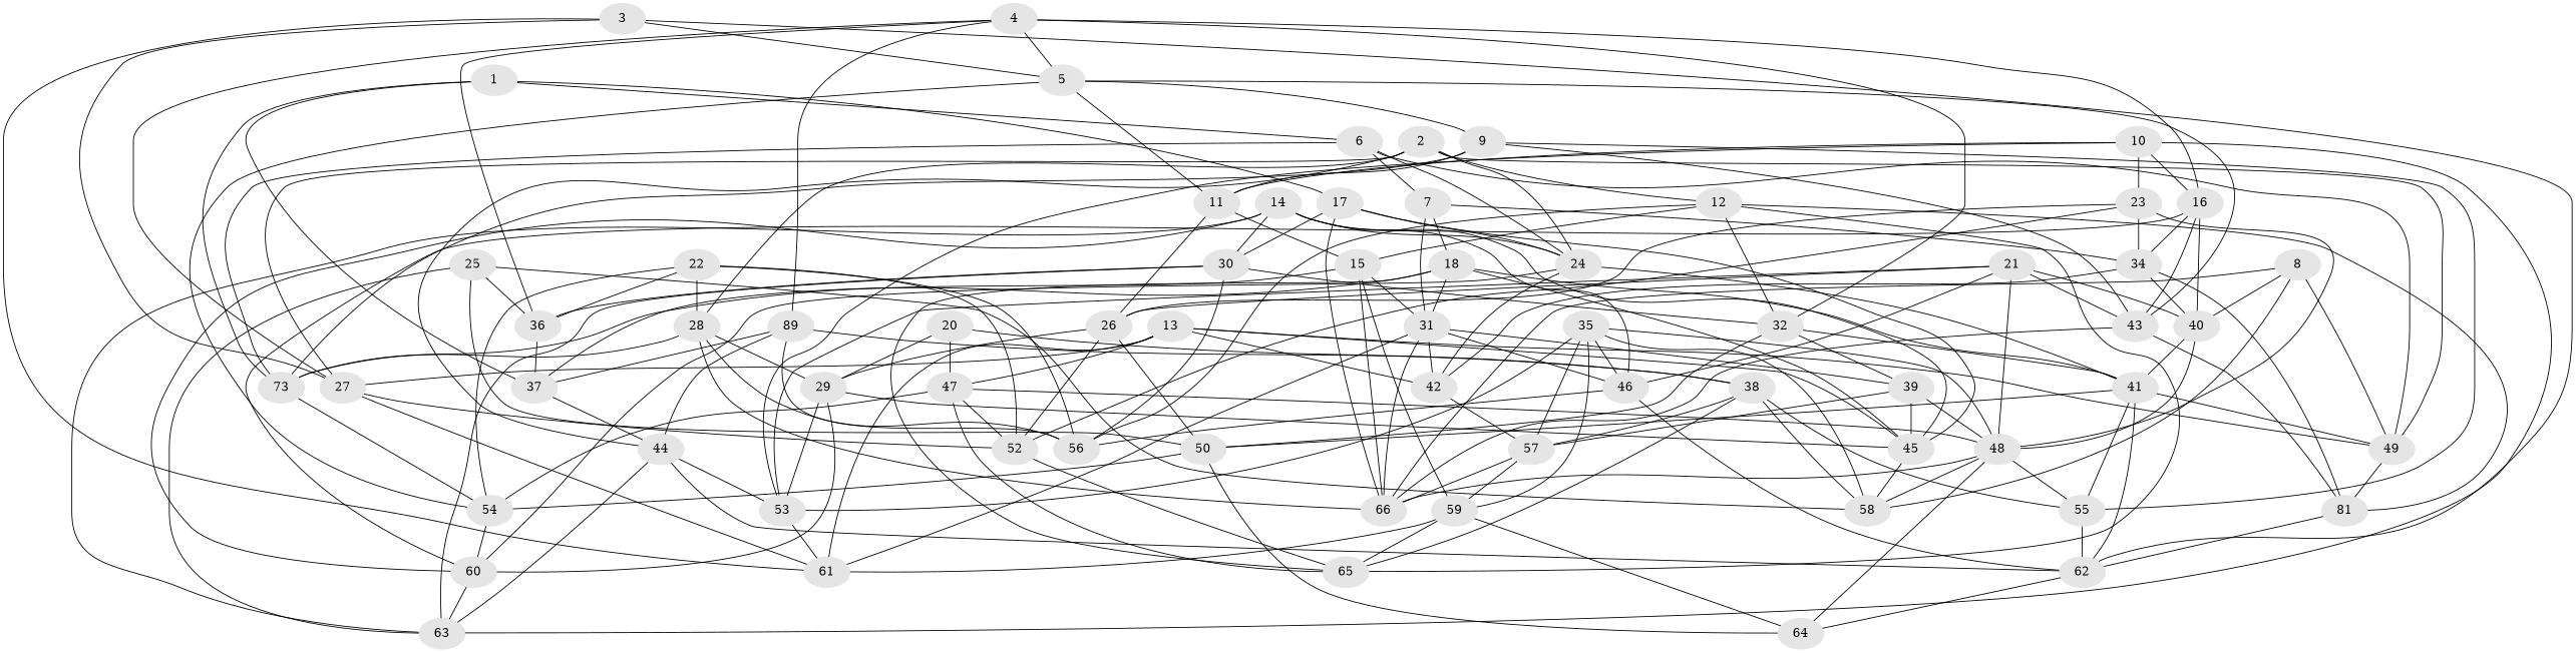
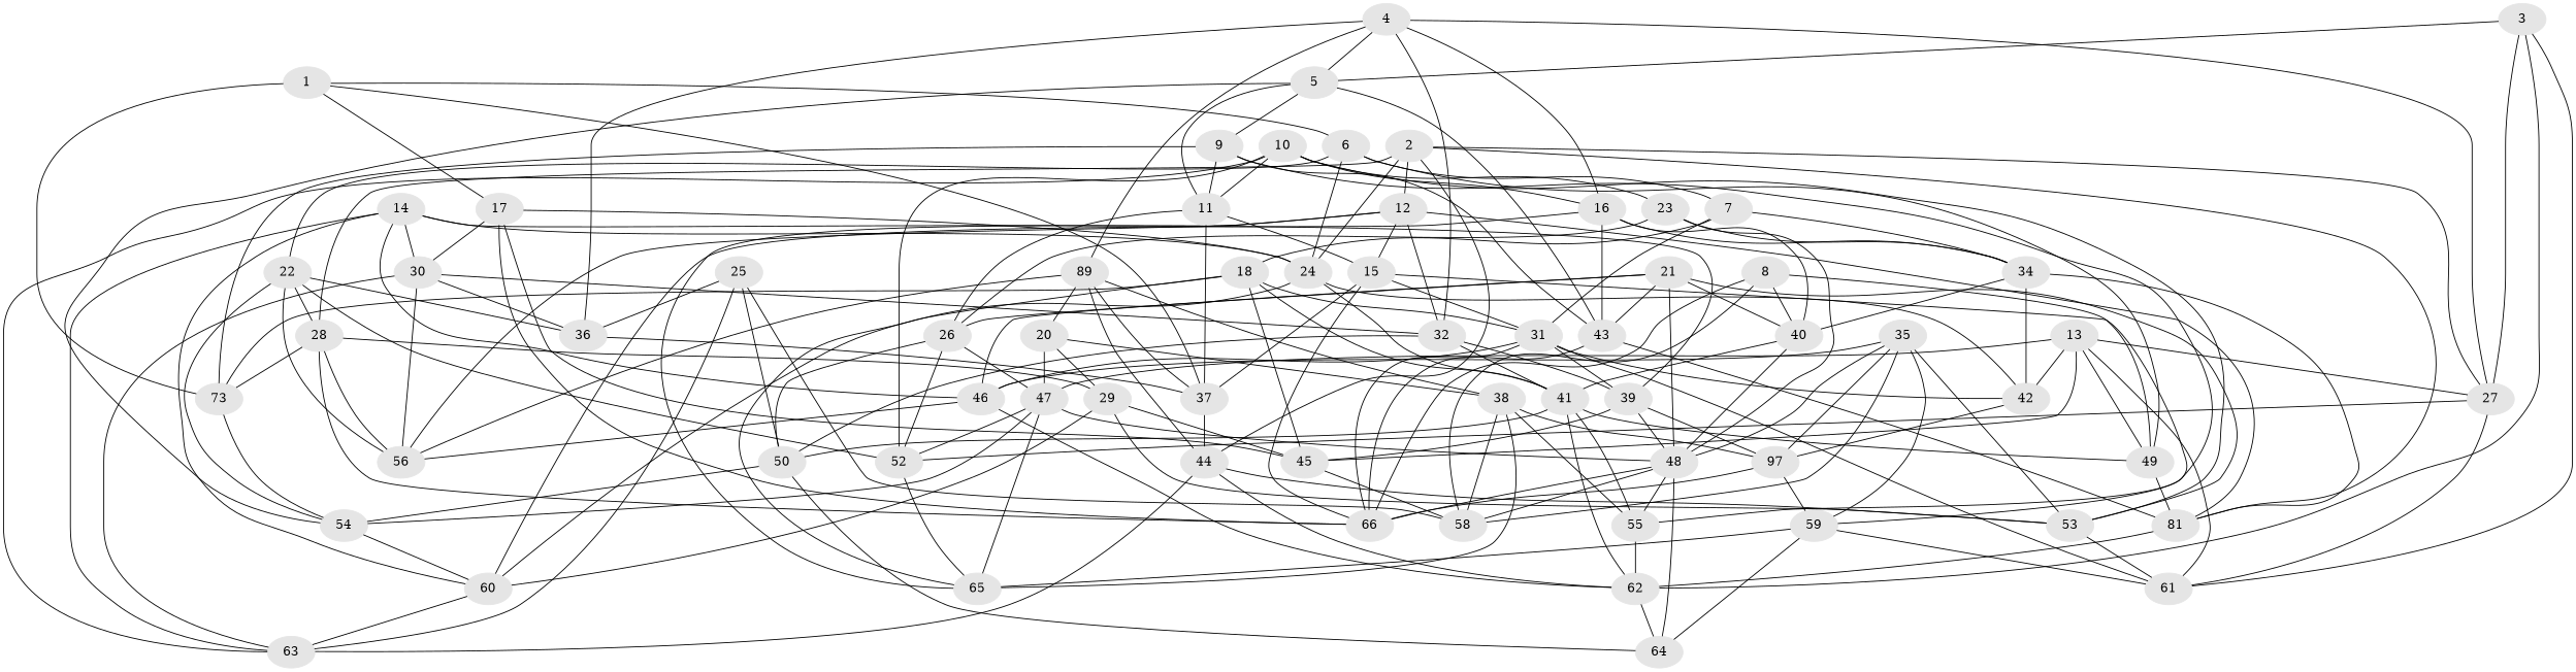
  graph {
    node [color=gray90 style=filled]
    edge [weight=1.0]
    1
    6
    17
    n4 [label=73]
    37
    7
    22
    24
    49
    66
    45
    30
    54
    44
    2
    12
    27
    28
    n19 [label=81]
    32
    15
    56
    65
    61
    52
    29
    53
    63
    62
    3
    5
    9
    11
    43
    55
    4
    16
    n38 [label=89]
    36
    34
    40
    60
    20
    38
    39
    41
    50
    26
    18
    31
    42
    46
    8
    58
    48
    10
    23
    59
    13
    47
-   57
+   57 [label=97]
    14
    64
    21
    25
    35
    1 -- 6
    1 -- 17
    1 -- n4
    1 -- 37
    6 -- 7
-   6 -- n4
+   6 -- 22
    6 -- 24
    6 -- 49 [weight=2.0]
    17 -- 24
    17 -- 66
    17 -- 45
    17 -- 30
    n4 -- 54
    37 -- 44
    7 -- 34
    7 -- 18
    7 -- 31
    22 -- 54
    22 -- 28
    22 -- 56
    22 -- 52
    22 -- 36
    24 -- 60
    24 -- 41
    24 -- 42
    49 -- n19
    45 -- 58
    30 -- 32
    30 -- 56
    30 -- 63
    30 -- 36
    54 -- 60
    44 -- 53
    44 -- 63
    44 -- 62
    2 -- 24
    2 -- 44
    2 -- 12
    2 -- 27
    2 -- 28
-   2 -- 49
+   2 -- n19
    12 -- n19
    12 -- 32
    12 -- 15
    12 -- 56
    12 -- 65
    27 -- 61
    27 -- 52
    28 -- n4
    28 -- 66
    28 -- 56
    28 -- 29
    n19 -- 62
    32 -- 39
    32 -- 41
    32 -- 50
    15 -- 37
    15 -- 66
    15 -- 31
    15 -- 59
    52 -- 65
    29 -- 45
    29 -- 53
    29 -- 60
    53 -- 61
    62 -- 64
    3 -- 27
    3 -- 61
    3 -- 62
    3 -- 5
    5 -- 54
    5 -- 9
    5 -- 11
    5 -- 43
    9 -- n4 [weight=2.0]
    9 -- 11
    9 -- 43
    9 -- 55
+   11 -- 37
    11 -- 15
    11 -- 26
    43 -- 66
    43 -- n19
    55 -- 62
    4 -- 27
    4 -- 32
    4 -- 5
    4 -- 16
    4 -- n38
    4 -- 36
    16 -- 43
    16 -- 34
    16 -- 40
    16 -- 60
    n38 -- 37
    n38 -- 44
    n38 -- 56
+   n38 -- 20
    n38 -- 38
    36 -- 37
    34 -- n19
    34 -- 40
    34 -- 42
    40 -- 41
    40 -- 48
    60 -- 63
    20 -- 29
    20 -- 38
    20 -- 47
    38 -- 65
    38 -- 55
    38 -- 58
    38 -- 57
    39 -- 45
    39 -- 48
    39 -- 57
    41 -- 49
    41 -- 62
    41 -- 55
    41 -- 50
    50 -- 54
    50 -- 64
    26 -- 52
-   26 -- 29
+   26 -- 47
    26 -- 50
    18 -- n4
    18 -- 45
    18 -- 65
    18 -- 41
    18 -- 31
    31 -- 66
    31 -- 61
    31 -- 39
    31 -- 42
    31 -- 46
    42 -- 57
    46 -- 56
    46 -- 62
    8 -- 49
    8 -- 66
    8 -- 40
    8 -- 58
    48 -- 66
    48 -- 55
    48 -- 58
    48 -- 64
-   23 -- 52
+   10 -- 52
    10 -- 53
    10 -- 63
    10 -- 11
    10 -- 16
    10 -- 23
    23 -- 34
    23 -- 26
    23 -- 48
    59 -- 65
    59 -- 61
    59 -- 64
    13 -- 49
    13 -- 45
    13 -- 27
    13 -- 61
    13 -- 42
    13 -- 47
    47 -- 54
    47 -- 65
    47 -- 52
    47 -- 48
    57 -- 66
    57 -- 59
    14 -- 24
    14 -- 30
    14 -- 63
    14 -- 60
-   14 -- 45
+   14 -- 39
    14 -- 46
    21 -- 53
    21 -- 43
    21 -- 40
    21 -- 26
    21 -- 46
    21 -- 48
    25 -- 63
    25 -- 36
    25 -- 50
    25 -- 58
    35 -- 53
    35 -- 46
    35 -- 58
    35 -- 48
    35 -- 59
    35 -- 57
  }
